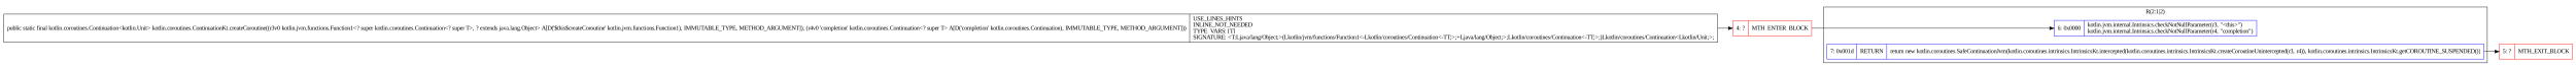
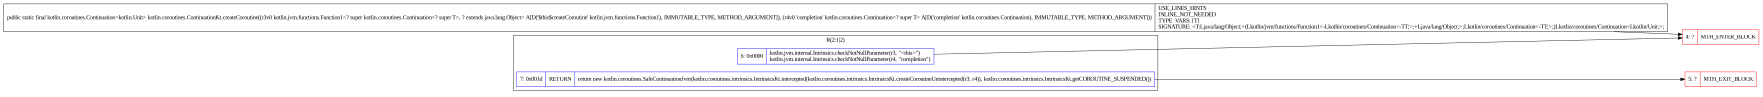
  digraph {
    fontname="Liberation Serif"
    rankdir=LR
    node [color=blue fontname="Liberation Serif" shape=record]
    edge [fontname="Liberation Serif"]
    n1 [label="{6\:\ 0x0000|kotlin.jvm.internal.Intrinsics.checkNotNullParameter(r3, \"\<this\>\")\lkotlin.jvm.internal.Intrinsics.checkNotNullParameter(r4, \"completion\")\l}"]
    n2 [label="{7\:\ 0x001d|RETURN\l|return new kotlin.coroutines.SafeContinuationJvm(kotlin.coroutines.intrinsics.IntrinsicsKt.intercepted(kotlin.coroutines.intrinsics.IntrinsicsKt.createCoroutineUnintercepted(r3, r4)), kotlin.coroutines.intrinsics.IntrinsicsKt.getCOROUTINE_SUSPENDED())\l}"]
    n3 [color=red label="{5\:\ ?|MTH_EXIT_BLOCK\l}"]
    n4 [color=red label="{4\:\ ?|MTH_ENTER_BLOCK\l}"]
    n5 [label="{public static final kotlin.coroutines.Continuation\<kotlin.Unit\> kotlin.coroutines.ContinuationKt.createCoroutine((r3v0 kotlin.jvm.functions.Function1\<? super kotlin.coroutines.Continuation\<? super T\>, ? extends java.lang.Object\> A[D('$this$createCoroutine' kotlin.jvm.functions.Function1), IMMUTABLE_TYPE, METHOD_ARGUMENT]), (r4v0 'completion' kotlin.coroutines.Continuation\<? super T\> A[D('completion' kotlin.coroutines.Continuation), IMMUTABLE_TYPE, METHOD_ARGUMENT]))  | USE_LINES_HINTS\lINLINE_NOT_NEEDED\lTYPE_VARS: [T]\lSIGNATURE: \<T:Ljava\/lang\/Object;\>(Lkotlin\/jvm\/functions\/Function1\<\-Lkotlin\/coroutines\/Continuation\<\-TT;\>;+Ljava\/lang\/Object;\>;Lkotlin\/coroutines\/Continuation\<\-TT;\>;)Lkotlin\/coroutines\/Continuation\<Lkotlin\/Unit;\>;\l}" color=""]
    subgraph cluster_1 {
      label="R(2:1|2)"
      n1
      n2
    }
    n2 -> n3
-   n4 -> n1
+   n1 -> n4
    n5 -> n4
  }
